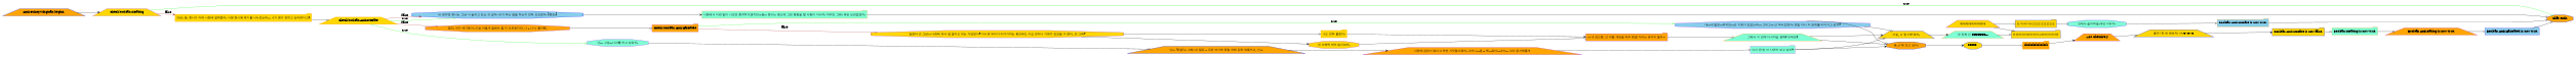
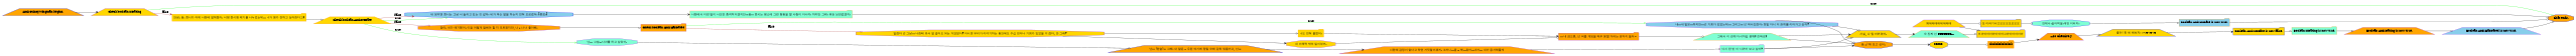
  digraph {
    rankdir=LR
    node [color=purple fillcolor=gold shape=folder style=filled]
    edge [arrowhead=odot]
    "AmirQuincyWingman begins." [color=blue fillcolor=orange shape=trapezium]
    n2 [label="Check boolean IsDating" shape=trapezium]
    "Chat ends." [color=blue fillcolor=orange shape=octagon]
    n4 [color=darkorange label="안녕. 음. 퀸시가 어제 나한테 말해줬어. 너랑 퀸시랑 얘기를 나누었는데... 너가 뭔가 전하고 싶어한다고?"]
    n5 [color=darkorange label="Check boolean AmirNoDate" shape=trapezium]
    n6 [fillcolor=aquamarine label="난... 그냥...사과를 하고 싶었어." shape=octagon]
    n7 [color=blue fillcolor=skyblue label="내 생각엔 퀸시는 그냥 너 놀리고 있는 것 같아. 네가 무슨 말을 하는지 전혀 모르겠어. [종료.]" shape=octagon]
    n8 [fillcolor=orange label="맞아. 내가 얘기했어. 이걸 어떻게 말해야 할 지 모르겠지만, 나 - 나 너 좋아해." shape=octagon]
    n9 [color=blue fillcolor=orange label="난... (한숨)... 그래. 내 말은... 우린 여기에 정말 오래 갇혀 있을거고, 난..." shape=trapezium]
    n10 [color=darkorange fillcolor=aquamarine label="나한테서 이런 말이 나오면 충격적이겠지만...음... 퀸시는 평소에 그런 행동을 할 사람이 아니야. 하지만 그래. 뭐든 상관없겠지."]
    n11 [fillcolor=orange label="Check boolean AmirHasDated"]
    n12 [fillcolor=orange label="너한테 감정이 없다고 하면 거짓말이겠지. 그러니...음... 헤...맞아...내가... 내가 용서해줄게" shape=trapezium]
    n13 [fillcolor=skyblue label="내...내 말은...하지만...넌 기회가 있었는데... 그리고... 넌 떠나갔잖아. 정말 다시 이 관계를 이어가고 싶어?" shape=octagon]
    n14 [label="알잖아 넌 그냥... 나한테 와서 말 걸어도 되는 거였잖아? 아니면 우리가 이야기하는 동안에도 수십 번이나 기회가 있었을 거 잖아, 안 그래?" shape=octagon]
    n15 [fillcolor=aquamarine label="다시 한 번 더 사귀어 보고 싶어?"]
    n16 [color=blue fillcolor=orange label="응. :) 해 보고 싶어." shape=octagon]
    n17 [color=blue label="사실, 나 맘 바뀌었어." shape=trapezium]
    n18 [color=darkorange label="나도 전혀 몰랐어."]
    n19 [label="내 이해력 밖의 일이었어." shape=octagon]
    n20 [color=blue label="eeeee!" shape=octagon]
    n21 [color=darkorange fillcolor=aquamarine label="오 진짜 넌 FFFFFFF---" shape=trapezium]
    n22 [fillcolor=orange label="... 내 감으론, 넌 퍼즐 게임을 매우 못할 거라는 생각이 들어..."]
    n23 [color=darkorange fillcolor=orange label=okokokokokokok]
    n24 [color=blue label="으아아아아아아아아그아아아아아아"]
    n25 [color=darkorange fillcolor=aquamarine label="그래서 이 관계 다시하길 원해? 진짜로?" shape=trapezium]
    n26 [fillcolor=orange label="+20 Chemistry" shape=trapezium]
    n27 [color=blue label="좋아! 한 번 해보자!!!<3<3<3" shape=trapezium]
    n28 [label="왜애애애애애애애애" shape=trapezium]
    n29 [color=blue label="또 이러기냐고오오오오오오오"]
    n30 [color=blue label="Boolean AmirNoDate is now false."]
    n31 [color=blue fillcolor=aquamarine label="언제나.빌어먹을.매번 이러지." shape=octagon]
    n32 [color=darkorange fillcolor=aquamarine label="Boolean IsDating is now true."]
    n33 [color=darkorange fillcolor=skyblue label="Boolean AmirNoDate is now true."]
    n34 [fillcolor=orange label="Boolean AmirDating is now true." shape=trapezium]
-   n35 [fillcolor=skyblue label="Boolean AmirHasDated is now true."]
+   n35 [fillcolor=skyblue label="Boolean AmirHasDated is now true." shape=trapezium]
    "AmirQuincyWingman begins." -> n2 [arrowhead=vee]
    n2 -> "Chat ends." [color=green label=true]
    n2 -> n4 [arrowhead=vee color=brown label=false]
    n4 -> n5 [arrowhead=onormal]
    n5 -> n6 [arrowhead=onormal color=green label=true]
    n5 -> n7 [color=green label=true]
    n5 -> n7 [arrowhead=vee color=brown label=false]
    n5 -> n8 [color=brown label=false]
    n6 -> n9
    n7 -> n10 [arrowhead=vee]
    n8 -> n11 [arrowhead=onormal]
    n9 -> n12 [arrowhead=vee]
    n10 -> "Chat ends."
    n11 -> n13 [arrowhead=onormal color=green label=true]
    n11 -> n14 [color=brown label=false]
    n12 -> n15
    n13 -> n16 [arrowhead=onormal]
    n13 -> n17
    n14 -> n18 [arrowhead=onormal]
    n14 -> n19 [arrowhead=vee]
    n15 -> n16 [arrowhead=vee]
    n15 -> n17 [arrowhead=onormal]
    n16 -> n20 [arrowhead=vee]
    n17 -> n21 [arrowhead=vee]
    n18 -> n22 [arrowhead=vee]
    n19 -> n22
    n20 -> n23
    n21 -> n24 [arrowhead=onormal]
    n22 -> n25
    n23 -> n26 [arrowhead=vee]
    n25 -> n16 [arrowhead=onormal]
    n25 -> n17 [arrowhead=vee]
    n26 -> n27 [arrowhead=onormal]
    n27 -> n30 [arrowhead=vee]
    n28 -> n24 [arrowhead=onormal]
    n28 -> n29
    n29 -> n31
    n30 -> n32 [arrowhead=onormal]
    n31 -> n33 [arrowhead=onormal]
    n32 -> n34 [arrowhead=onormal]
    n33 -> "Chat ends."
    n34 -> n35
    n35 -> "Chat ends." [arrowhead=onormal]
  }
